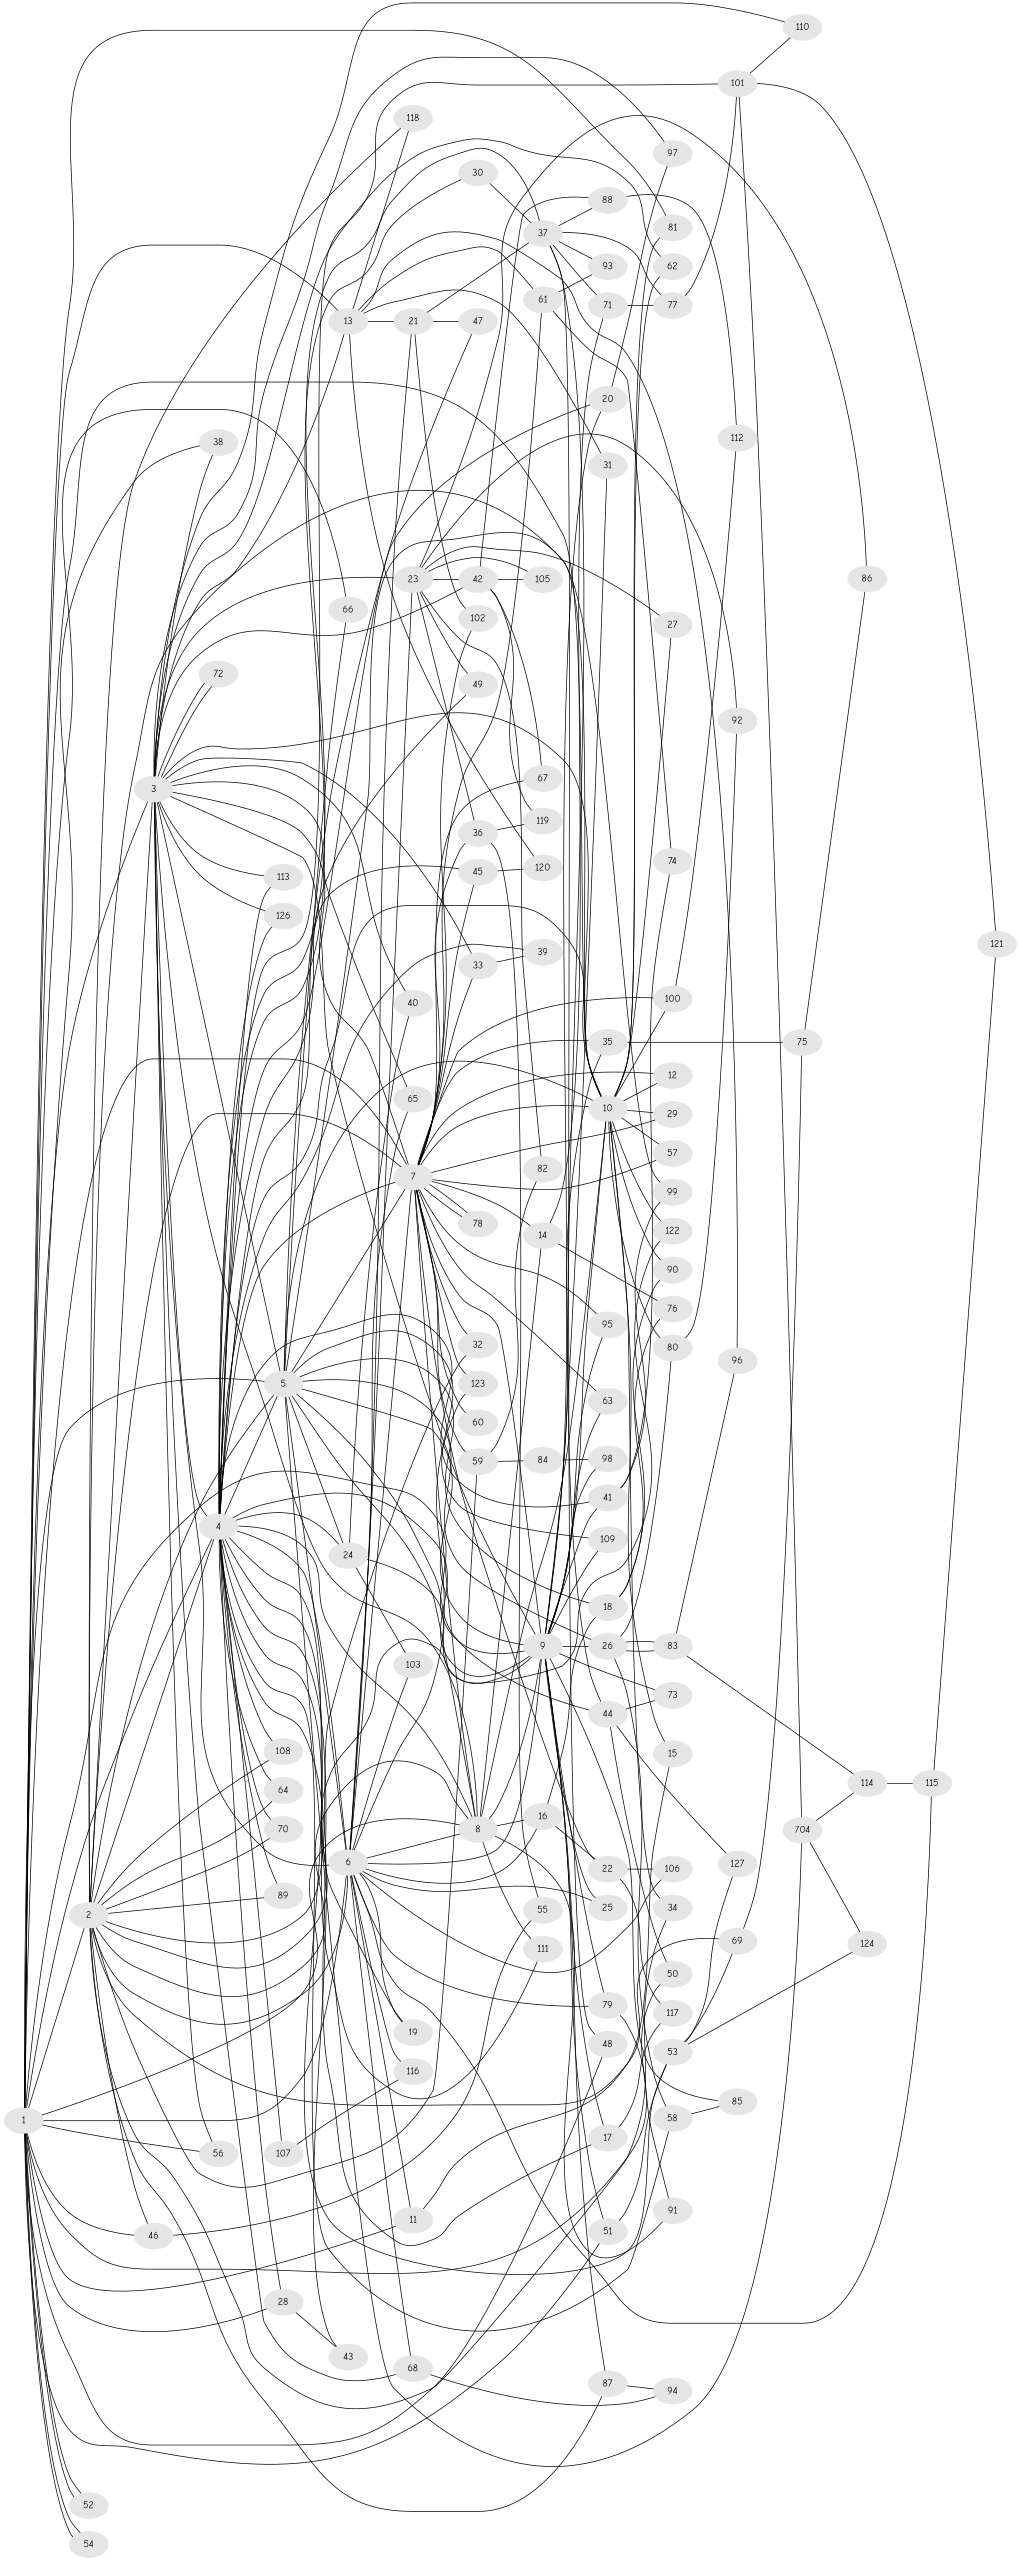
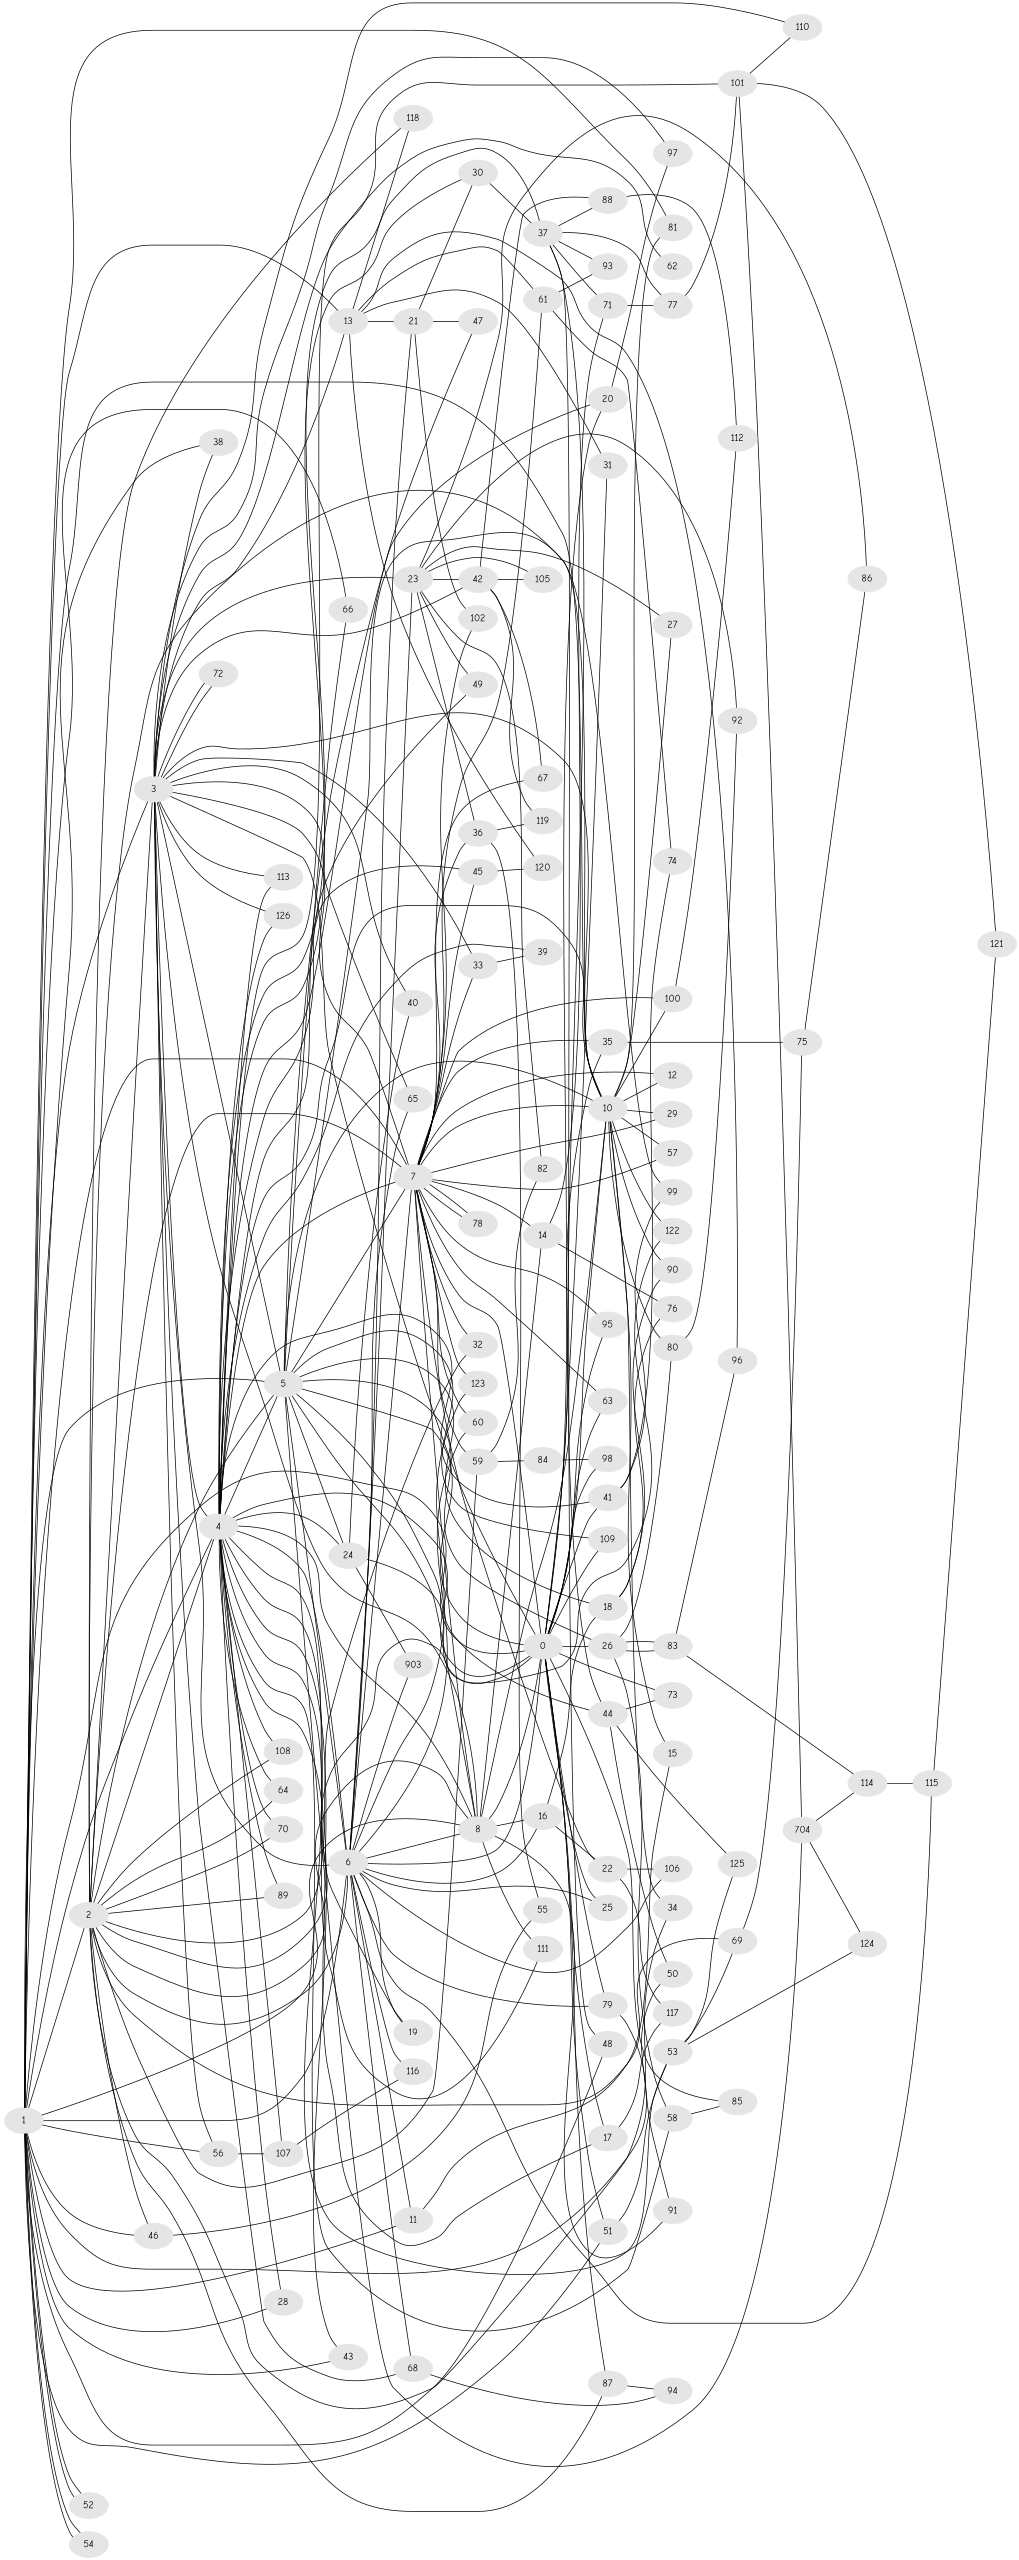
  graph {
    fontname="Comic Neue"
    rankdir=LR
    node [color=gray90 fontname="Comic Neue" style=filled]
    edge [fontname="Comic Neue"]
    1
    2
    3
    4
    5
    6
    7
    8
-   9
+   9 [label=0]
    10
    11
    13
    28
    38
    43
    46
    48
    50
    51
    52
    54
    56
    66
    81
    32
    34
    59
    64
    69
    70
    87
    89
    108
    118
    23
    33
    40
    42
    62
    65
    68
    72
    97
    110
    113
    126
    17
    19
    20
    24
    30
    37
    39
    41
    45
    49
    53
    58
    101
    107
    111
    18
    26
    44
    47
    99
    n67 [label=704]
    109
    16
    21
    25
    60
    79
-   103
+   103 [label=903]
    106
    115
    116
    123
    12
    14
    22
    29
    35
    36
    57
    61
    63
    67
    78
    95
    100
    102
    91
    31
    73
    85
    98
    15
    27
    80
    90
    122
    96
    120
    55
    84
    82
    75
    94
    86
    92
    105
    119
    88
    117
    71
    77
    93
    74
-   125 [label=127]
+   125
    124
    121
    76
    83
    114
    112
    1 -- 2
    1 -- 3
    1 -- 4
    1 -- 5
    1 -- 6
    1 -- 7
    1 -- 8
    1 -- 9
    1 -- 10
    1 -- 11
    1 -- 13
    1 -- 28
    1 -- 38
-   28 -- 43
+   1 -- 43
    1 -- 46
    1 -- 48
    1 -- 50
    1 -- 51
    1 -- 52
    1 -- 52
    1 -- 54
    1 -- 54
    1 -- 56
    1 -- 66
    1 -- 81
    2 -- 3
    2 -- 4
    2 -- 5
    2 -- 6
    2 -- 7
    2 -- 8
    2 -- 9
    2 -- 10
    2 -- 46
    2 -- 32
    2 -- 34
    2 -- 59
    2 -- 64
    2 -- 69
    2 -- 70
    2 -- 87
    2 -- 89
    2 -- 108
    2 -- 118
    3 -- 4
    3 -- 5
    3 -- 6
    3 -- 7
    3 -- 8
    3 -- 9
    3 -- 10
    3 -- 13
    3 -- 38
    3 -- 56
    3 -- 23
    3 -- 33
    3 -- 40
    3 -- 42
    3 -- 62
    3 -- 65
    3 -- 68
    3 -- 72
    3 -- 72
    3 -- 97
    3 -- 110
    3 -- 113
    3 -- 126
    4 -- 5
    4 -- 6
    4 -- 7
    4 -- 8
    4 -- 9
    4 -- 10
    4 -- 28
    4 -- 43
    4 -- 64
    4 -- 70
    4 -- 89
    4 -- 108
    4 -- 113
    4 -- 126
    4 -- 17
    4 -- 19
    4 -- 20
    4 -- 24
    4 -- 30
    4 -- 37
    4 -- 39
    4 -- 41
    4 -- 45
    4 -- 49
    4 -- 53
    4 -- 58
    4 -- 101
    4 -- 107
    4 -- 111
    5 -- 6
    5 -- 7
    5 -- 8
    5 -- 9
    5 -- 10
    5 -- 66
    5 -- 24
    5 -- 18
    5 -- 26
    5 -- 44
    5 -- 47
    5 -- 99
    5 -- n67
    5 -- 109
    6 -- 7
    6 -- 8
    6 -- 9
    6 -- 11
    6 -- 23
    6 -- 65
    6 -- 68
    6 -- 19
    6 -- 16
    6 -- 21
    6 -- 25
+   6 -- 60
    6 -- 79
    6 -- 103
    6 -- 106
    6 -- 115
    6 -- 116
    6 -- 123
    7 -- 8
    7 -- 9
    7 -- 10
    7 -- 32
    7 -- 59
    7 -- 33
    7 -- 45
    7 -- 60
    7 -- 123
    7 -- 12
    7 -- 14
    7 -- 22
    7 -- 29
    7 -- 35
    7 -- 36
    7 -- 57
    7 -- 61
    7 -- 63
    7 -- 67
    7 -- 78
    7 -- 78
    7 -- 95
    7 -- 100
    7 -- 102
    8 -- 9
    8 -- 10
    8 -- 111
    8 -- 16
    8 -- 14
    8 -- 91
    9 -- 10
    9 -- 51
    9 -- 87
    9 -- 17
    9 -- 20
    9 -- 41
    9 -- 26
    9 -- 109
    9 -- 25
    9 -- 79
    9 -- 35
    9 -- 63
    9 -- 95
    9 -- 31
    9 -- 73
    9 -- 85
    9 -- 98
    10 -- 81
    10 -- 34
-   10 -- 62
    10 -- 12
    10 -- 29
    10 -- 57
    10 -- 100
    10 -- 15
    10 -- 27
    10 -- 80
    10 -- 90
    10 -- 122
    11 -- 15
    13 -- 118
    13 -- 21
    13 -- 61
    13 -- 31
    13 -- 96
    13 -- 120
    46 -- 55
    51 -- 53
+   56 -- 107
    59 -- 84
    59 -- 82
    69 -- 75
    87 -- 94
    23 -- 42
    23 -- 49
    23 -- 36
    23 -- 27
    23 -- 82
    23 -- 86
    23 -- 92
    23 -- 105
    33 -- 39
    42 -- 67
    42 -- 105
    42 -- 119
    42 -- 88
    68 -- 94
    17 -- 117
    20 -- 97
    24 -- 40
    24 -- 103
    24 -- 122
    30 -- 37
    37 -- 48
    37 -- 44
    37 -- 88
    37 -- 71
    37 -- 77
    37 -- 93
    41 -- 99
    41 -- 74
    45 -- 120
    53 -- 69
    53 -- 125
    53 -- 124
    58 -- 85
    101 -- 110
    101 -- n67
    101 -- 121
    107 -- 116
    18 -- 90
    18 -- 76
    26 -- 58
    26 -- 80
    26 -- 83
    26 -- 83
    44 -- 50
    44 -- 73
    44 -- 125
    n67 -- 124
    n67 -- 114
    16 -- 18
    16 -- 22
-   21 -- 37
+   21 -- 30
    21 -- 47
    21 -- 102
    79 -- 91
    115 -- 121
    14 -- 71
    14 -- 76
    22 -- 106
    22 -- 117
    35 -- 75
    36 -- 55
    36 -- 119
    61 -- 93
    61 -- 74
    100 -- 112
    80 -- 92
    84 -- 98
    75 -- 86
    88 -- 112
    71 -- 77
    77 -- 101
    83 -- 96
    83 -- 114
    114 -- 115
  }
